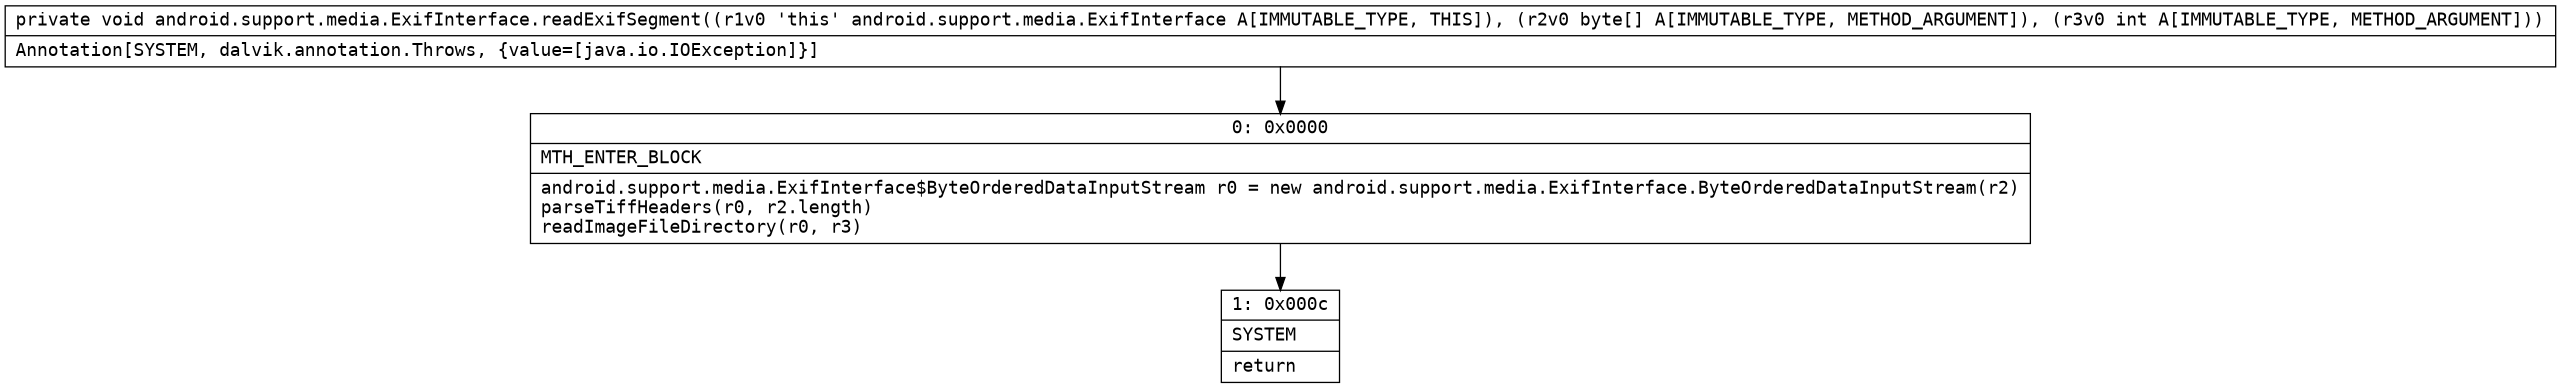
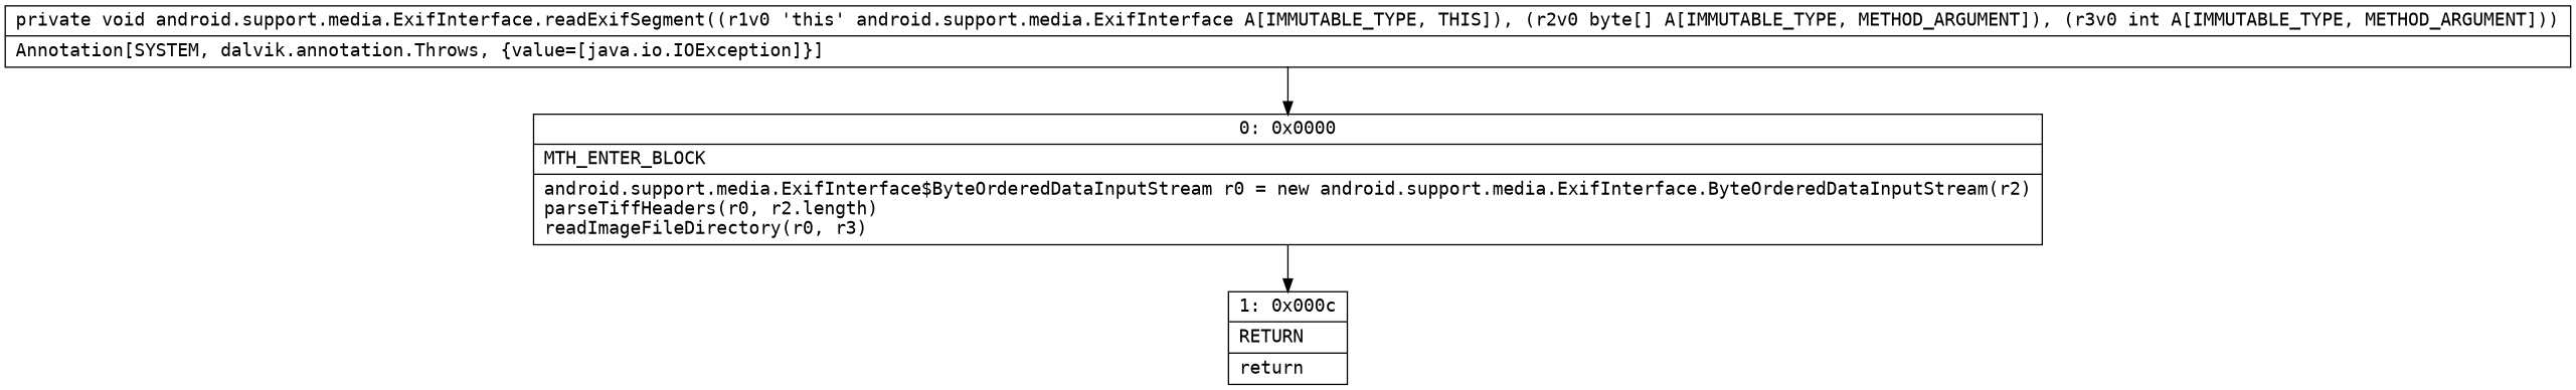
  digraph {
    fontname="DejaVu Sans Mono"
    node [shape=record fontname="DejaVu Sans Mono"]
    edge [fontname="DejaVu Sans Mono"]
    n1 [label="{0\:\ 0x0000|MTH_ENTER_BLOCK\l|android.support.media.ExifInterface$ByteOrderedDataInputStream r0 = new android.support.media.ExifInterface.ByteOrderedDataInputStream(r2)\lparseTiffHeaders(r0, r2.length)\lreadImageFileDirectory(r0, r3)\l}"]
-   n2 [label="{1\:\ 0x000c|SYSTEM\l|return\l}"]
+   n2 [label="{1\:\ 0x000c|RETURN\l|return\l}"]
    n3 [label="{private void android.support.media.ExifInterface.readExifSegment((r1v0 'this' android.support.media.ExifInterface A[IMMUTABLE_TYPE, THIS]), (r2v0 byte[] A[IMMUTABLE_TYPE, METHOD_ARGUMENT]), (r3v0 int A[IMMUTABLE_TYPE, METHOD_ARGUMENT]))  | Annotation[SYSTEM, dalvik.annotation.Throws, \{value=[java.io.IOException]\}]\l}"]
    n1 -> n2
    n3 -> n1
  }
